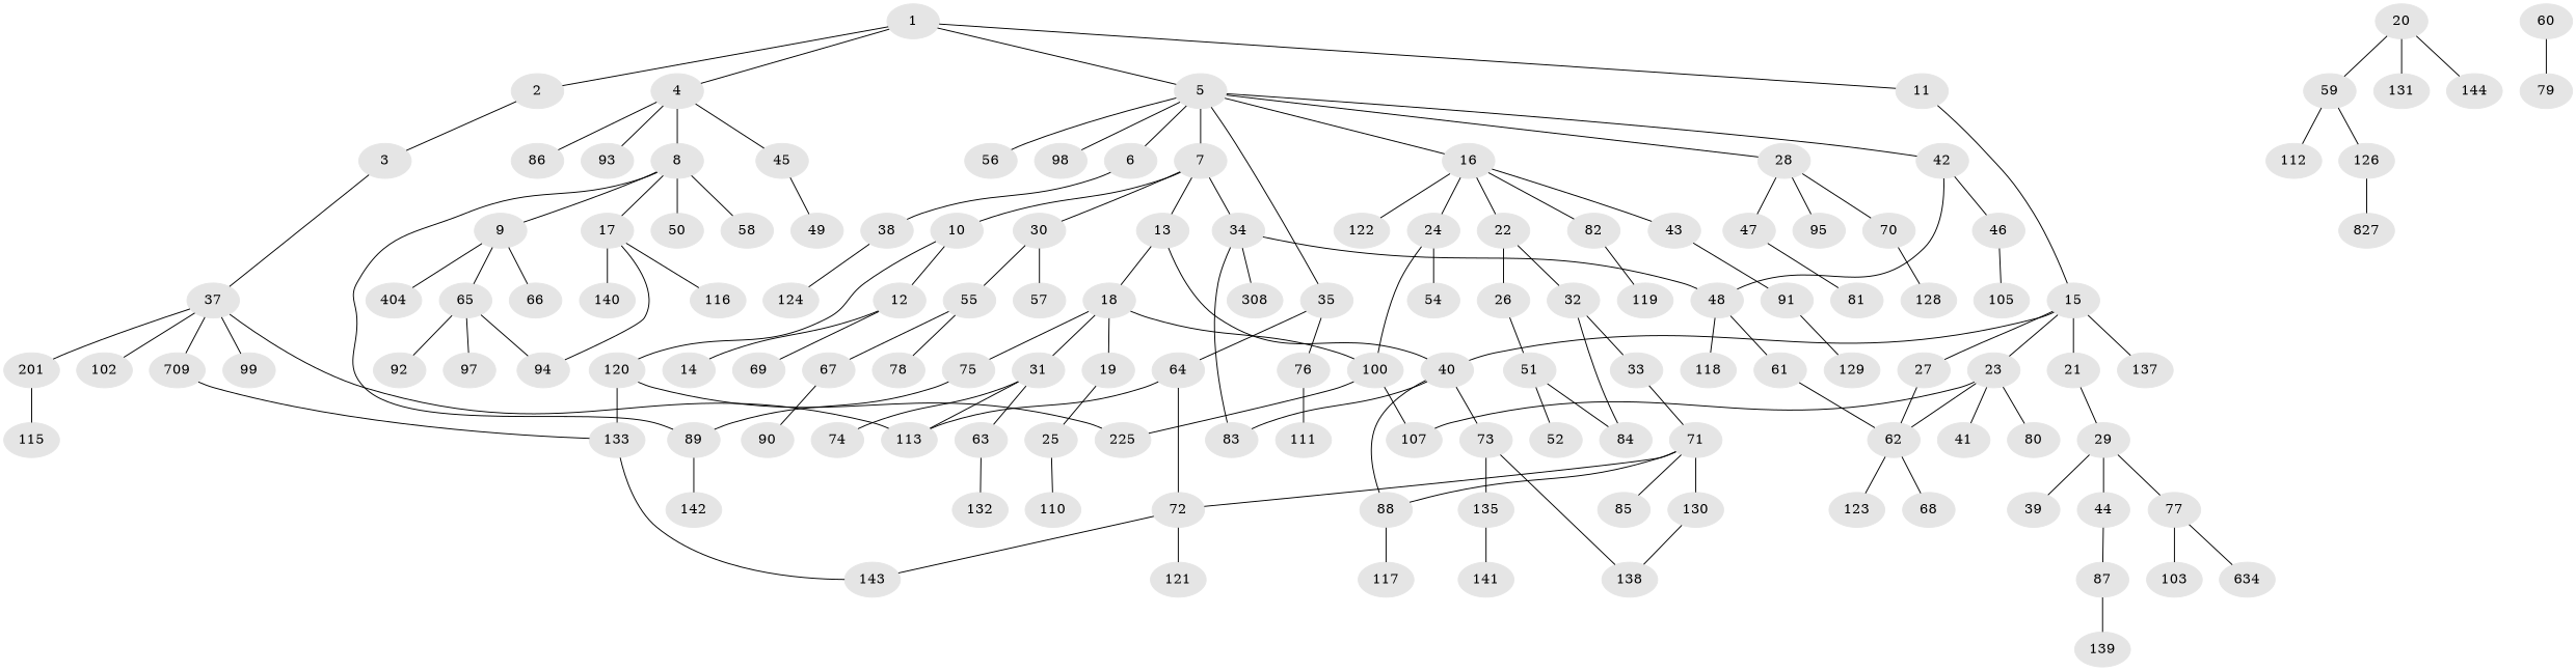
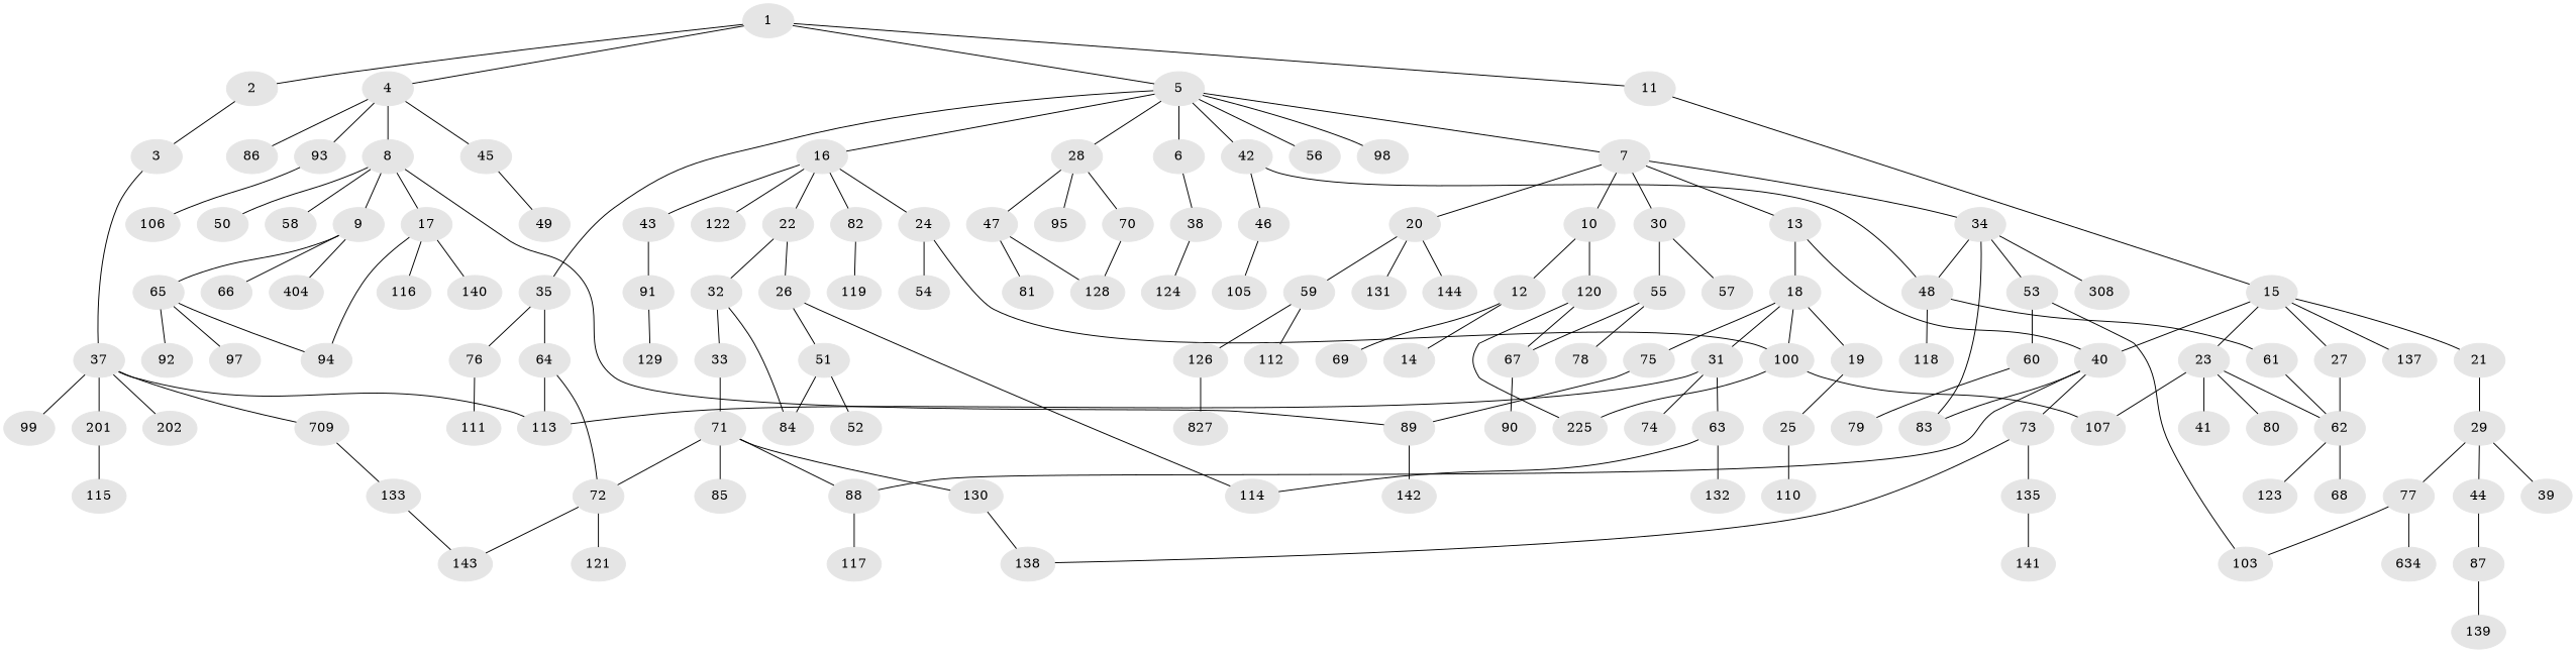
  graph {
    node [color=gray90 style=filled]
    1
    2
    4
    5
    11
    3
    8
    45
    86
    93
    6
    7
    16
    28
    35
    42
    56
    98
    15
    37
    113
    99
    n23 [label=201]
-   102
+   102 [label=202]
    n25 [label=709]
    9
    17
    50
    58
    89
    49
+   106
    38
    10
    13
    20
    30
    34
    22
    24
    43
    82
    122
    47
    70
    95
    64
    76
    48
    46
    124
    12
    120
    18
    40
    59
    131
    144
    55
    57
+   53
    83
    n63 [label=308]
    65
    66
    n66 [label=404]
    94
    116
    140
    142
    92
    97
    14
    69
    n75 [label=225]
    133
    21
    23
    27
    137
    19
    31
    75
    100
    73
    88
    67
    78
    29
    41
    62
    80
    107
    26
    32
    54
    91
    119
    25
    63
    74
    110
    112
    126
    39
    44
    77
    51
+   114
    84
    33
    68
    123
    52
    81
    128
    87
    103
    n119 [label=634]
    132
    71
    72
    85
    130
    61
    118
    60
    111
    115
    135
    138
    117
    105
    129
    139
    79
    90
    n138 [label=827]
    121
    143
    141
    1 -- 2
    1 -- 4
    1 -- 5
    1 -- 11
    2 -- 3
    4 -- 8
    4 -- 45
    4 -- 86
    4 -- 93
    5 -- 6
    5 -- 7
    5 -- 16
    5 -- 28
    5 -- 35
    5 -- 42
    5 -- 56
    5 -- 98
    11 -- 15
    3 -- 37
    8 -- 9
    8 -- 17
    8 -- 50
    8 -- 58
    8 -- 89
    45 -- 49
+   93 -- 106
    6 -- 38
    7 -- 10
    7 -- 13
+   7 -- 20
    7 -- 30
    7 -- 34
    16 -- 22
    16 -- 24
    16 -- 43
    16 -- 82
    16 -- 122
    28 -- 47
    28 -- 70
    28 -- 95
    35 -- 64
    35 -- 76
    42 -- 48
    42 -- 46
    15 -- 40
    15 -- 21
    15 -- 23
    15 -- 27
    15 -- 137
    37 -- 113
    37 -- 99
    37 -- n23
    37 -- 102
    37 -- n25
    n23 -- 115
    n25 -- 133
    9 -- 65
    9 -- 66
    9 -- n66
    17 -- 94
    17 -- 116
    17 -- 140
    89 -- 142
    38 -- 124
    10 -- 12
    10 -- 120
    13 -- 18
    13 -- 40
    20 -- 59
    20 -- 131
    20 -- 144
    30 -- 55
    30 -- 57
    34 -- 48
+   34 -- 53
    34 -- 83
    34 -- n63
    22 -- 26
    22 -- 32
    24 -- 100
    24 -- 54
    43 -- 91
    82 -- 119
    47 -- 81
+   47 -- 128
    70 -- 128
    64 -- 113
    64 -- 72
    76 -- 111
    48 -- 61
    48 -- 118
    46 -- 105
    12 -- 14
    12 -- 69
    120 -- n75
-   120 -- 133
+   120 -- 67
    18 -- 19
    18 -- 31
    18 -- 75
    18 -- 100
    40 -- 83
    40 -- 73
    40 -- 88
    59 -- 112
    59 -- 126
    55 -- 67
    55 -- 78
+   53 -- 103
+   53 -- 60
    65 -- 94
    65 -- 92
    65 -- 97
    133 -- 143
    21 -- 29
    23 -- 41
    23 -- 62
    23 -- 80
    23 -- 107
    27 -- 62
    19 -- 25
    31 -- 113
    31 -- 63
    31 -- 74
    75 -- 89
    100 -- n75
    100 -- 107
    73 -- 135
    73 -- 138
    88 -- 117
    67 -- 90
    29 -- 39
    29 -- 44
    29 -- 77
    62 -- 68
    62 -- 123
    26 -- 51
+   26 -- 114
    32 -- 84
    32 -- 33
    91 -- 129
    25 -- 110
+   63 -- 114
    63 -- 132
    126 -- n138
    44 -- 87
    77 -- 103
    77 -- n119
    51 -- 84
    51 -- 52
    33 -- 71
    87 -- 139
    71 -- 88
    71 -- 72
    71 -- 85
    71 -- 130
    72 -- 121
    72 -- 143
    130 -- 138
    61 -- 62
    60 -- 79
    135 -- 141
  }
